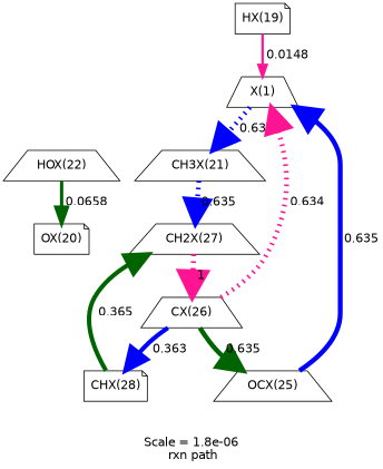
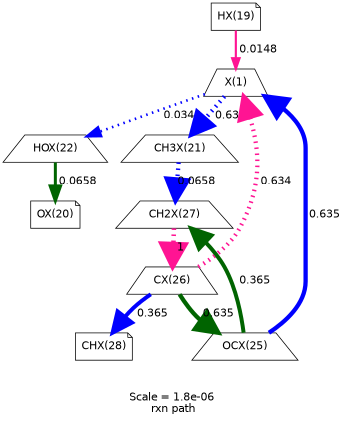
  digraph {
    fontname=Helvetica
    label="Scale = 1.8e-06\l rxn path"
    node [fontname=Helvetica shape=trapezium]
    edge [arrowsize=2.83 color=blue fontname=Helvetica penwidth=5.66 style=dotted]
    n1 [label="HX(19)" shape=note]
    n2 [label="X(1)"]
    n3 [label="HOX(22)"]
    n4 [label="CH3X(21)"]
    n5 [label="OX(20)" shape=note]
    n6 [label="CH2X(27)"]
    n7 [label="CX(26)"]
    n8 [label="OCX(25)"]
    n9 [label="CHX(28)" shape=note]
    n1 -> n2 [arrowsize=1.41 color=deeppink label=" 0.0148" penwidth=2.82 style=bold]
+   n2 -> n3 [arrowsize=1.73 label=" 0.0342" penwidth=3.45]
    n2 -> n4 [label=" 0.634"]
    n3 -> n5 [arrowsize=1.97 color=darkgreen label=" 0.0658" penwidth=3.95 style=solid]
-   n4 -> n6 [label=" 0.635"]
+   n4 -> n6 [label=" 0.0658"]
    n6 -> n7 [arrowsize=3 color=deeppink label=" 1" penwidth=6]
    n7 -> n2 [color=deeppink label=" 0.634"]
    n7 -> n8 [color=darkgreen label=" 0.635" style=bold]
-   n7 -> n9 [arrowsize=2.62 label=" 0.363" penwidth=5.24 style=solid]
+   n7 -> n9 [arrowsize=2.62 label=" 0.365" penwidth=5.24 style=solid]
    n8 -> n2 [label=" 0.635" style=solid]
-   n9 -> n6 [arrowsize=2.62 color=darkgreen label=" 0.365" penwidth=5.24 style=bold]
+   n8 -> n6 [arrowsize=2.62 color=darkgreen label=" 0.365" penwidth=5.24 style=bold]
  }
